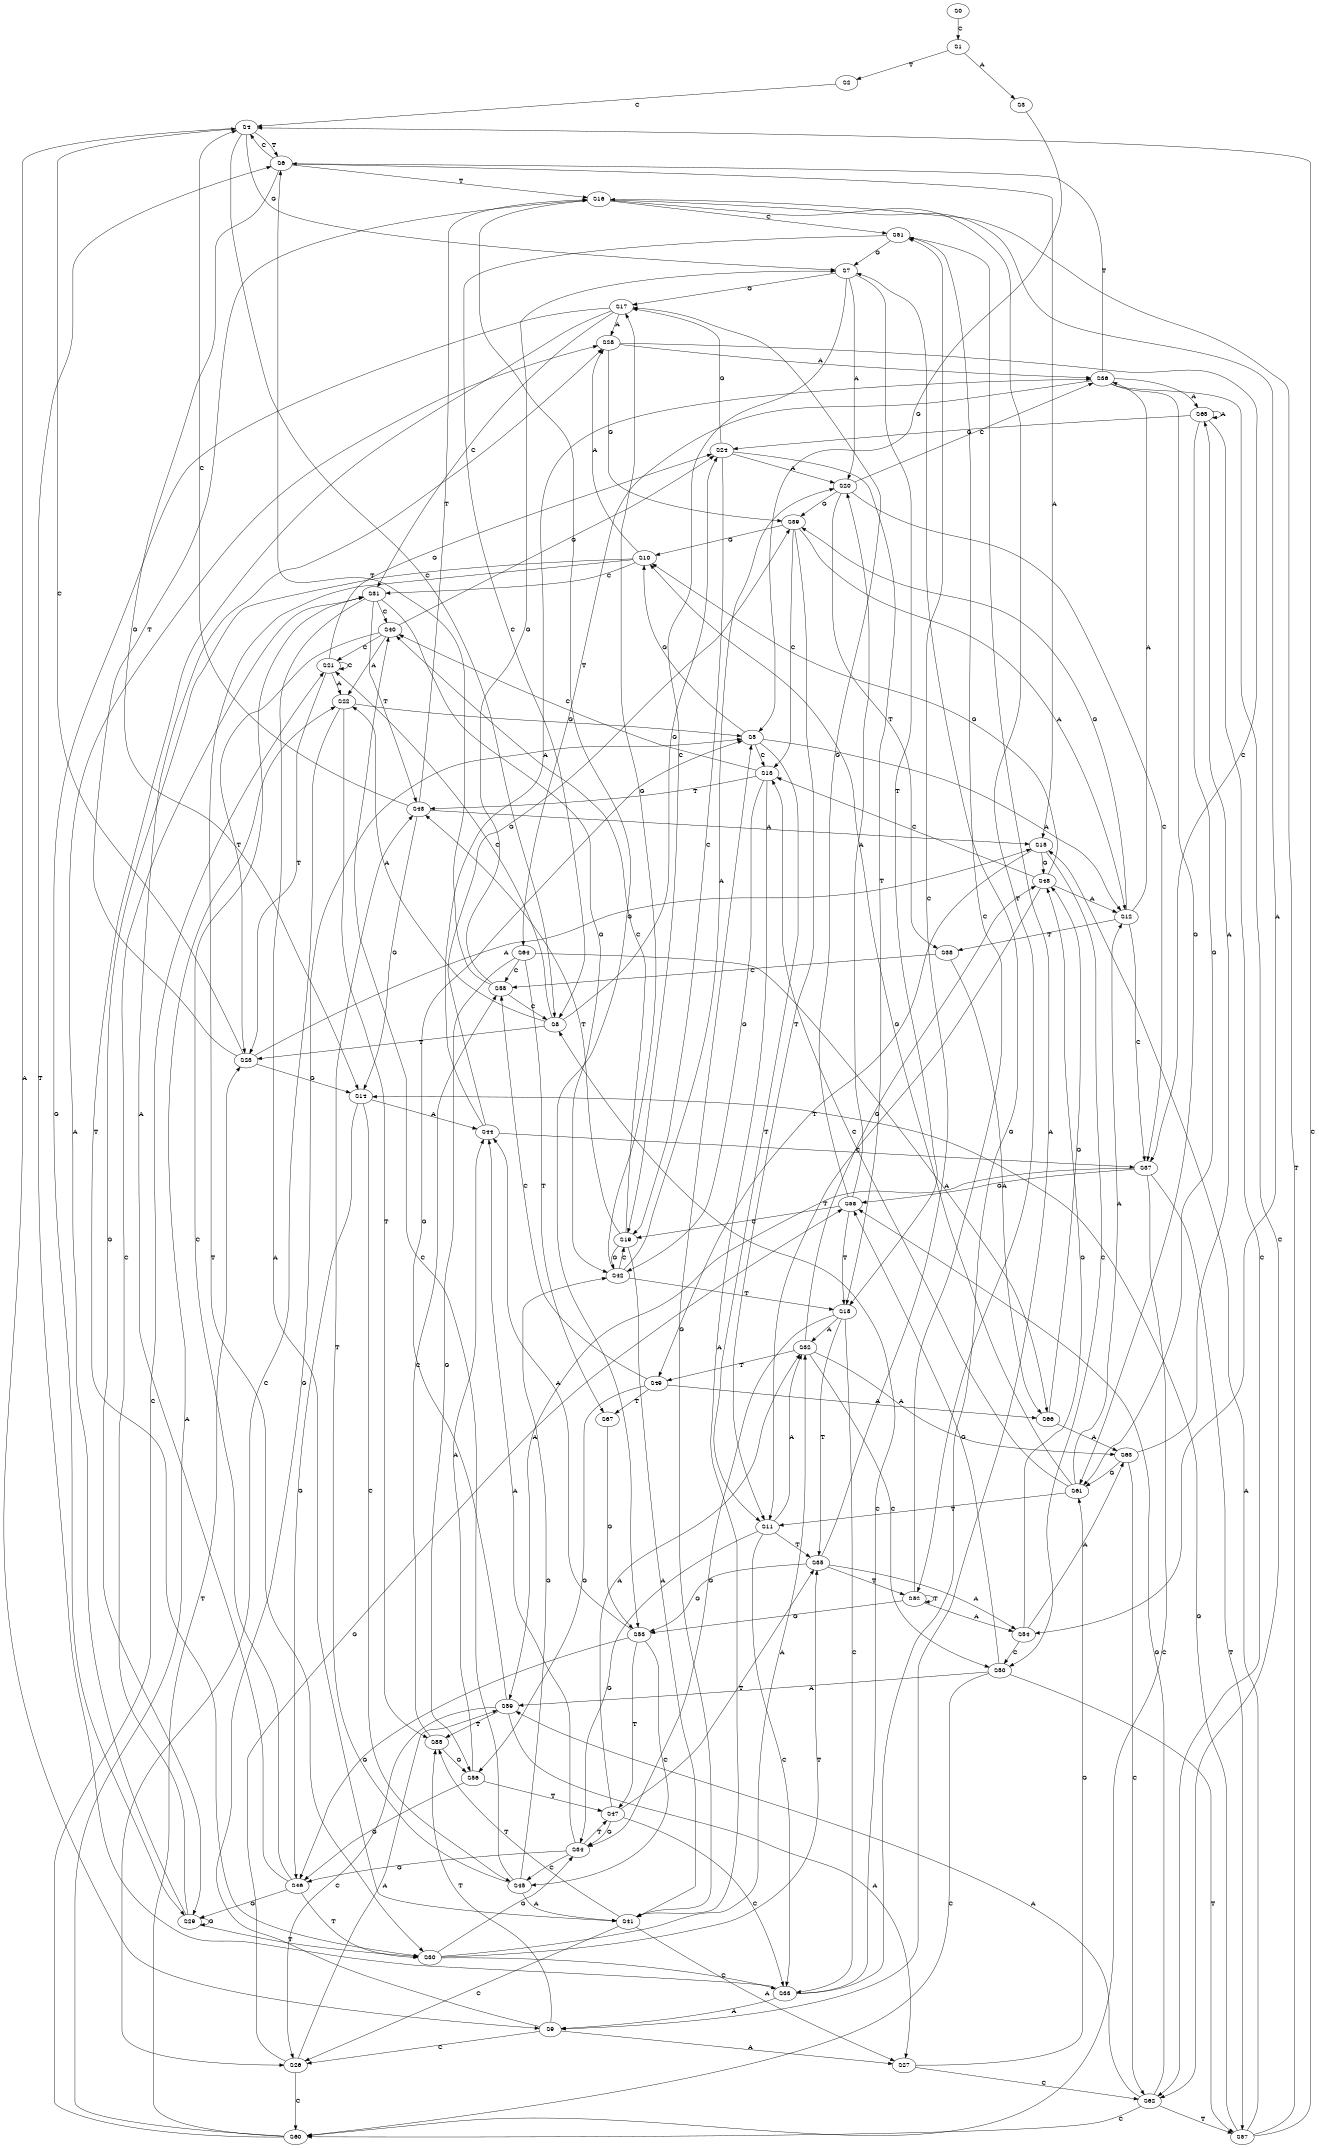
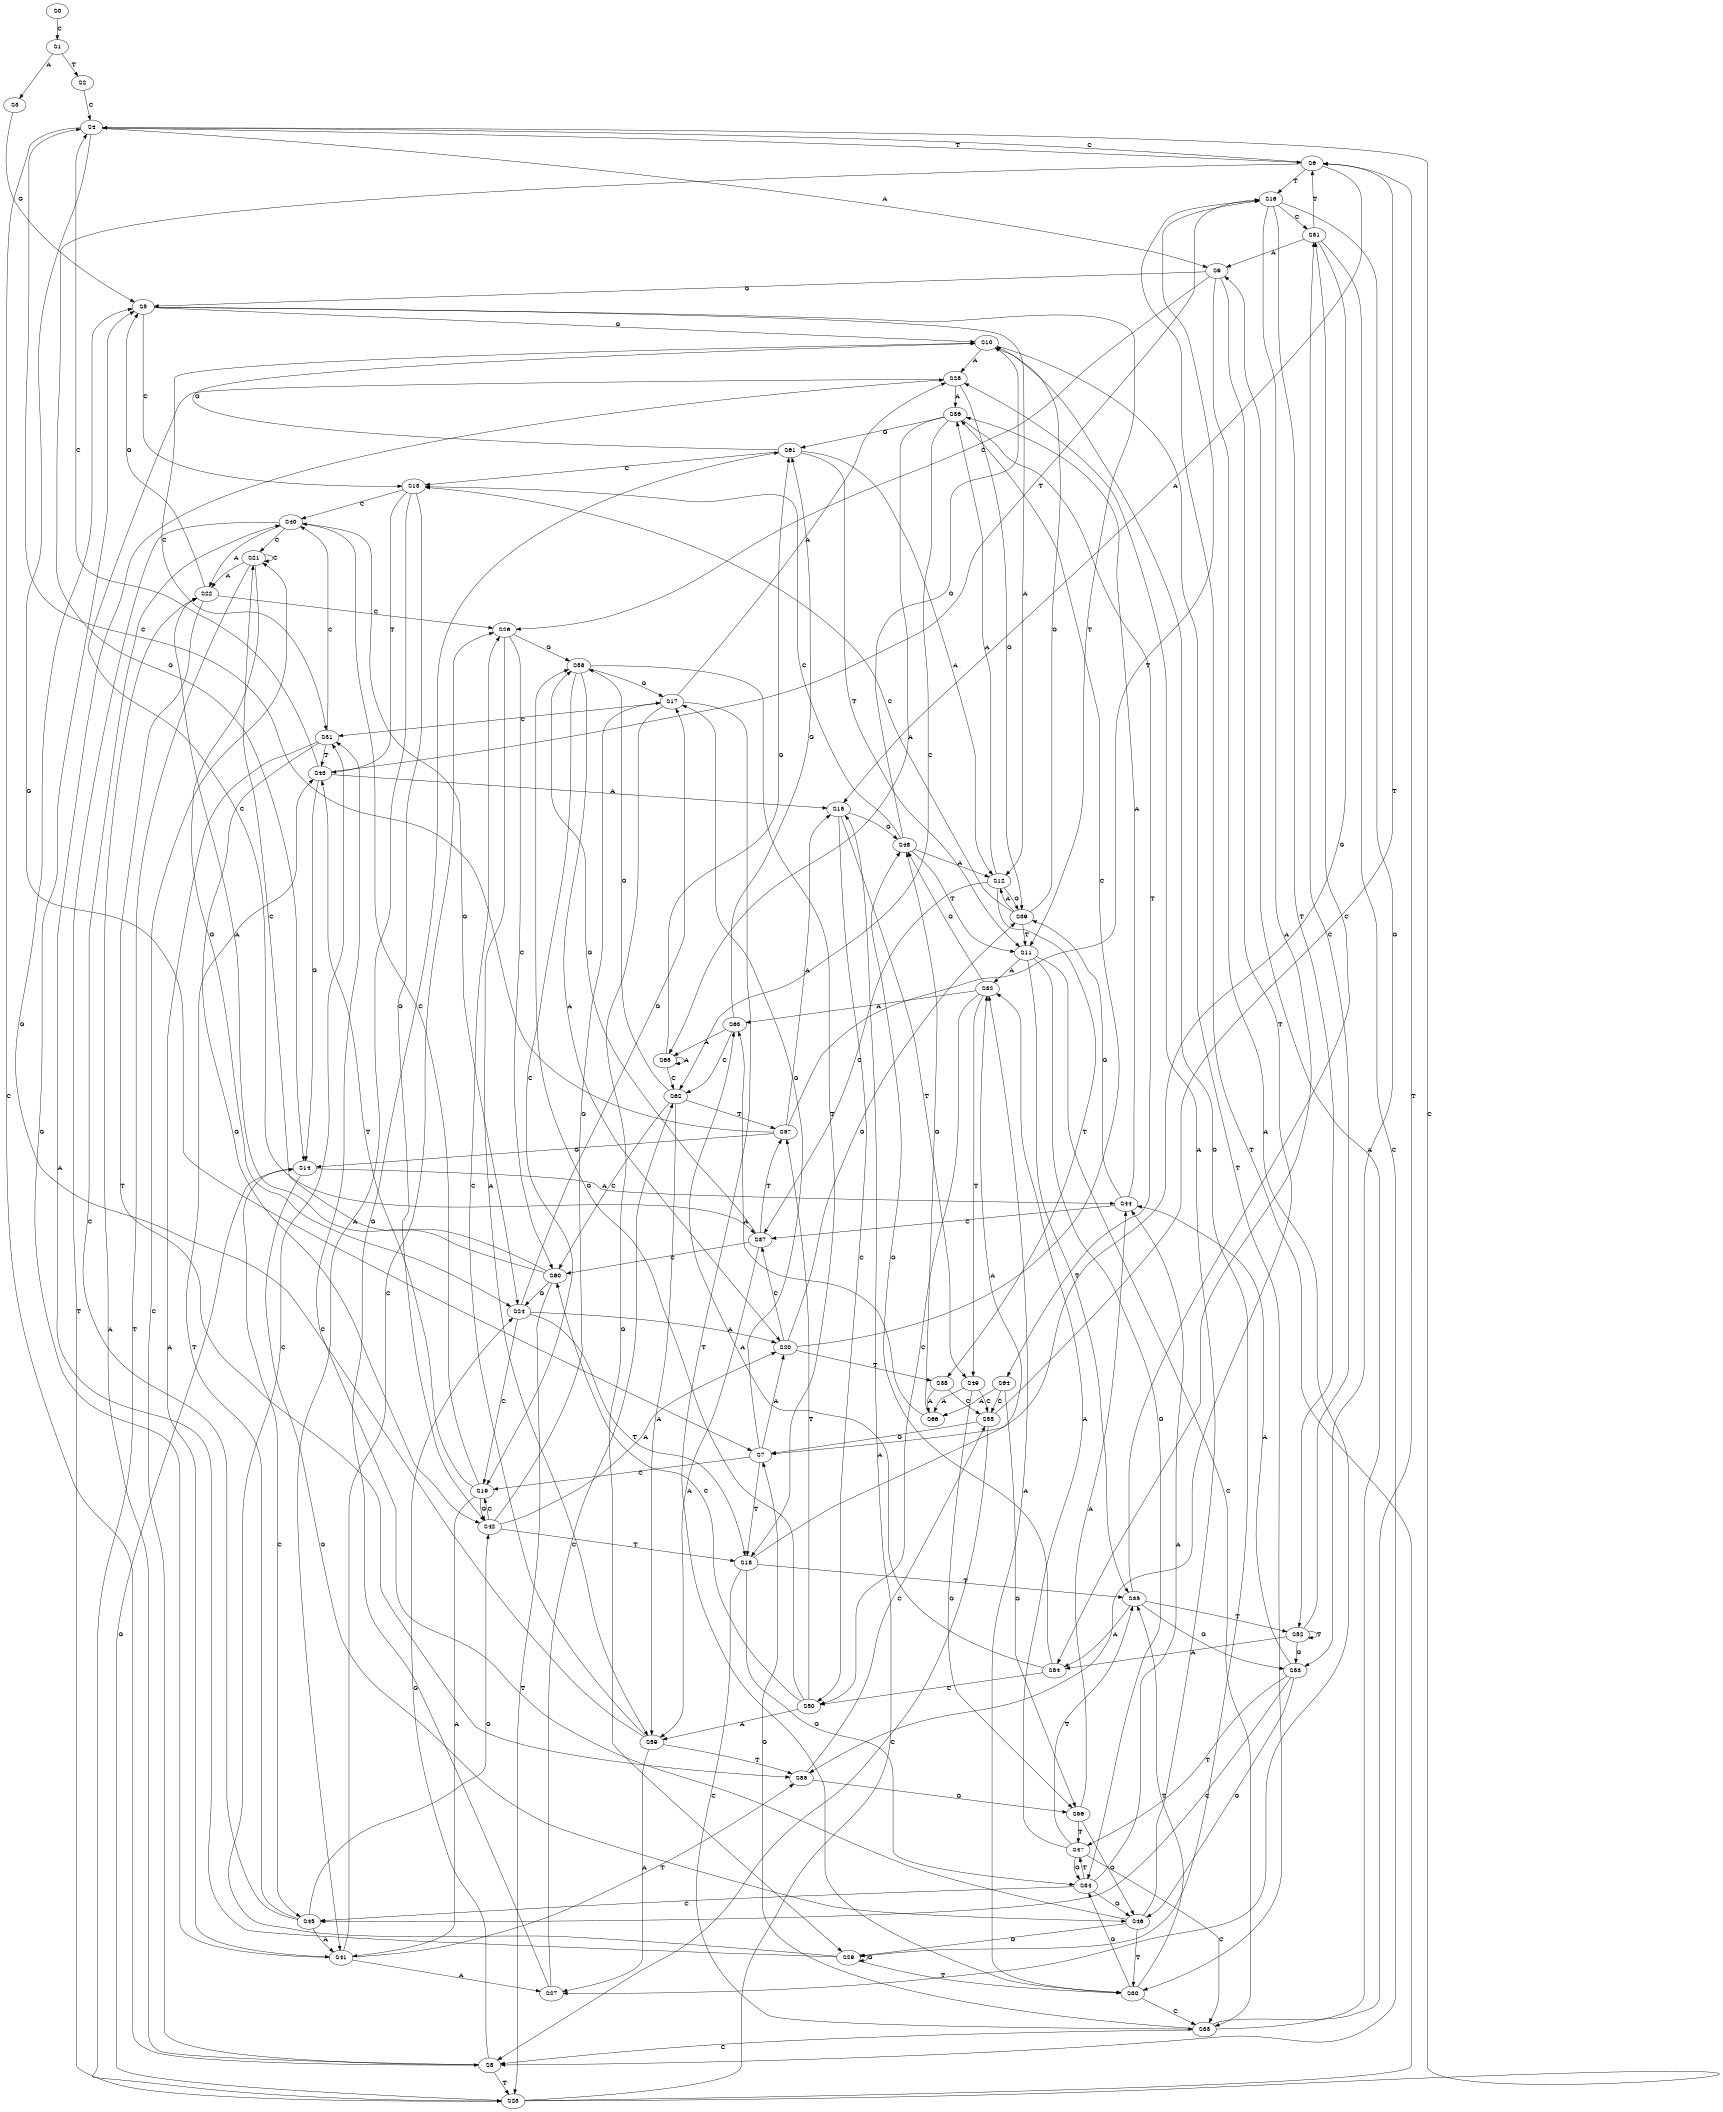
  strict digraph {
    S0
    S1
    S2
    S3
    S4
    S5
    S6
    S7
    S8
    S9
    S10
    S11
    S12
    S13
    S14
    S15
    S16
    S17
    S18
    S19
    S20
    S21
    S22
    S23
    S24
    n26 [label=S85]
    S26
    S27
    S28
    S29
    S30
    S31
    S32
    S33
    S34
    S35
    S36
    S37
    S38
    S39
    S40
    S41
    S42
    S43
    S44
    S45
    S46
    S48
    S49
    S50
    S51
    S52
    S53
    S54
    S55
    S56
    S58
    S59
    S60
    S61
    S62
    S63
    S47
    S64
    S65
    S57
    S66
-   S67
    S0 -> S1 [label=C]
    S1 -> S2 [label=T]
    S1 -> S3 [label=A]
    S2 -> S4 [label=C]
    S3 -> S5 [label=G]
    S4 -> S6 [label=T]
    S4 -> S7 [label=G]
    S4 -> S8 [label=C]
    S4 -> S9 [label=A]
    S5 -> S10 [label=G]
    S5 -> S11 [label=T]
    S5 -> S12 [label=A]
    S5 -> S13 [label=C]
    S6 -> S4 [label=C]
    S6 -> S14 [label=G]
    S6 -> S15 [label=A]
    S6 -> S16 [label=T]
    S7 -> S17 [label=G]
    S7 -> S18 [label=T]
    S7 -> S19 [label=C]
    S7 -> S20 [label=A]
    S8 -> S21 [label=C]
    S8 -> S22 [label=A]
    S8 -> S23 [label=T]
    S8 -> S24 [label=G]
    S9 -> S5 [label=G]
    S9 -> n26 [label=T]
    S9 -> S26 [label=C]
    S9 -> S27 [label=A]
    S10 -> S28 [label=A]
    S10 -> S29 [label=G]
    S10 -> S30 [label=T]
    S10 -> S31 [label=C]
    S11 -> S32 [label=A]
    S11 -> S33 [label=C]
    S11 -> S34 [label=G]
    S11 -> S35 [label=T]
    S12 -> S36 [label=A]
    S12 -> S37 [label=C]
    S12 -> S38 [label=T]
    S12 -> S39 [label=G]
    S13 -> S40 [label=C]
    S13 -> S41 [label=A]
    S13 -> S42 [label=G]
    S13 -> S43 [label=T]
    S14 -> S44 [label=A]
    S14 -> S45 [label=C]
    S14 -> S46 [label=G]
    S15 -> S48 [label=G]
    S15 -> S49 [label=T]
    S15 -> S50 [label=C]
    S16 -> S51 [label=C]
    S16 -> S52 [label=T]
    S16 -> S53 [label=G]
    S16 -> S54 [label=A]
    S17 -> S28 [label=A]
    S17 -> S29 [label=G]
    S17 -> S30 [label=T]
    S17 -> S31 [label=C]
    S18 -> S32 [label=A]
    S18 -> S33 [label=C]
    S18 -> S34 [label=G]
    S18 -> S35 [label=T]
    S19 -> S40 [label=C]
    S19 -> S41 [label=A]
    S19 -> S42 [label=G]
    S19 -> S43 [label=T]
    S20 -> S36 [label=C]
    S20 -> S37 [label=C]
    S20 -> S38 [label=T]
    S20 -> S39 [label=G]
    S21 -> S21 [label=C]
    S21 -> S22 [label=A]
    S21 -> S23 [label=T]
    S21 -> S24 [label=G]
    S22 -> S5 [label=G]
    S22 -> n26 [label=T]
    S22 -> S26 [label=C]
    S23 -> S4 [label=C]
    S23 -> S14 [label=G]
    S23 -> S15 [label=A]
    S23 -> S16 [label=T]
    S24 -> S17 [label=G]
    S24 -> S18 [label=T]
    S24 -> S19 [label=C]
    S24 -> S20 [label=A]
    n26 -> S55 [label=C]
    n26 -> S56 [label=G]
    S26 -> S58 [label=G]
    S26 -> S59 [label=A]
    S26 -> S60 [label=C]
    S27 -> S61 [label=G]
    S27 -> S62 [label=C]
    S28 -> S36 [label=A]
    S28 -> S37 [label=C]
    S28 -> S39 [label=G]
    S29 -> S28 [label=A]
    S29 -> S29 [label=G]
    S29 -> S30 [label=T]
    S29 -> S31 [label=C]
    S30 -> S32 [label=A]
    S30 -> S33 [label=C]
    S30 -> S34 [label=G]
    S30 -> S35 [label=T]
    S31 -> S40 [label=C]
    S31 -> S41 [label=A]
    S31 -> S42 [label=G]
    S31 -> S43 [label=T]
    S32 -> S48 [label=G]
    S32 -> S49 [label=T]
    S32 -> S50 [label=C]
    S32 -> S63 [label=A]
    S33 -> S6 [label=T]
    S33 -> S7 [label=G]
    S33 -> S8 [label=C]
    S33 -> S9 [label=A]
    S34 -> S44 [label=A]
    S34 -> S45 [label=C]
    S34 -> S46 [label=G]
    S34 -> S47 [label=T]
    S35 -> S51 [label=C]
    S35 -> S52 [label=T]
    S35 -> S53 [label=G]
    S35 -> S54 [label=A]
    S36 -> S61 [label=G]
    S36 -> S62 [label=C]
    S36 -> S64 [label=T]
    S36 -> S65 [label=A]
    S37 -> S58 [label=G]
    S37 -> S59 [label=A]
    S37 -> S60 [label=C]
    S37 -> S57 [label=T]
    S38 -> S55 [label=C]
    S38 -> S66 [label=A]
    S39 -> S10 [label=G]
    S39 -> S11 [label=T]
    S39 -> S12 [label=A]
    S39 -> S13 [label=C]
    S40 -> S21 [label=C]
    S40 -> S22 [label=A]
    S40 -> S23 [label=T]
    S40 -> S24 [label=G]
    S41 -> S5 [label=G]
    S41 -> n26 [label=T]
    S41 -> S26 [label=C]
    S41 -> S27 [label=A]
    S42 -> S17 [label=G]
    S42 -> S18 [label=T]
    S42 -> S19 [label=C]
    S42 -> S20 [label=A]
    S43 -> S4 [label=C]
    S43 -> S14 [label=G]
    S43 -> S15 [label=A]
    S43 -> S16 [label=T]
    S44 -> S36 [label=A]
    S44 -> S37 [label=C]
    S44 -> S39 [label=G]
    S45 -> S40 [label=C]
    S45 -> S41 [label=A]
    S45 -> S42 [label=G]
    S45 -> S43 [label=T]
    S46 -> S28 [label=A]
    S46 -> S29 [label=G]
    S46 -> S30 [label=T]
    S46 -> S31 [label=C]
    S48 -> S10 [label=G]
    S48 -> S11 [label=T]
    S48 -> S12 [label=A]
    S48 -> S13 [label=C]
    S49 -> S55 [label=C]
    S49 -> S56 [label=G]
    S49 -> S66 [label=A]
-   S49 -> S67 [label=T]
    S50 -> S58 [label=G]
    S50 -> S59 [label=A]
    S50 -> S60 [label=C]
    S50 -> S57 [label=T]
-   S36 -> S6 [label=T]
+   S51 -> S6 [label=T]
    S51 -> S7 [label=G]
    S51 -> S8 [label=C]
    S51 -> S9 [label=A]
    S52 -> S51 [label=C]
    S52 -> S52 [label=T]
    S52 -> S53 [label=G]
    S52 -> S54 [label=A]
    S53 -> S44 [label=A]
    S53 -> S45 [label=C]
    S53 -> S46 [label=G]
    S53 -> S47 [label=T]
    S54 -> S48 [label=G]
    S54 -> S50 [label=C]
    S54 -> S63 [label=A]
    S55 -> S6 [label=T]
    S55 -> S7 [label=G]
    S55 -> S8 [label=C]
    S56 -> S44 [label=A]
    S56 -> S46 [label=G]
    S56 -> S47 [label=T]
    S58 -> S17 [label=G]
    S58 -> S18 [label=T]
    S58 -> S19 [label=C]
    S58 -> S20 [label=A]
    S59 -> S5 [label=G]
    S59 -> n26 [label=T]
    S59 -> S26 [label=C]
    S59 -> S27 [label=A]
    S60 -> S21 [label=C]
    S60 -> S22 [label=A]
    S60 -> S23 [label=T]
-   S65 -> S24 [label=G]
+   S60 -> S24 [label=G]
    S61 -> S10 [label=G]
    S61 -> S11 [label=T]
    S61 -> S12 [label=A]
    S61 -> S13 [label=C]
    S62 -> S58 [label=G]
    S62 -> S59 [label=A]
    S62 -> S60 [label=C]
    S62 -> S57 [label=T]
    S63 -> S61 [label=G]
    S63 -> S62 [label=C]
    S63 -> S65 [label=A]
    S47 -> S32 [label=A]
    S47 -> S33 [label=C]
    S47 -> S34 [label=G]
    S47 -> S35 [label=T]
    S64 -> S55 [label=C]
    S64 -> S56 [label=G]
    S64 -> S66 [label=A]
-   S64 -> S67 [label=T]
    S65 -> S61 [label=G]
    S65 -> S62 [label=C]
    S65 -> S65 [label=A]
    S57 -> S4 [label=C]
    S57 -> S14 [label=G]
    S57 -> S15 [label=A]
    S57 -> S16 [label=T]
    S66 -> S48 [label=G]
    S66 -> S63 [label=A]
-   S67 -> S53 [label=G]
  }
